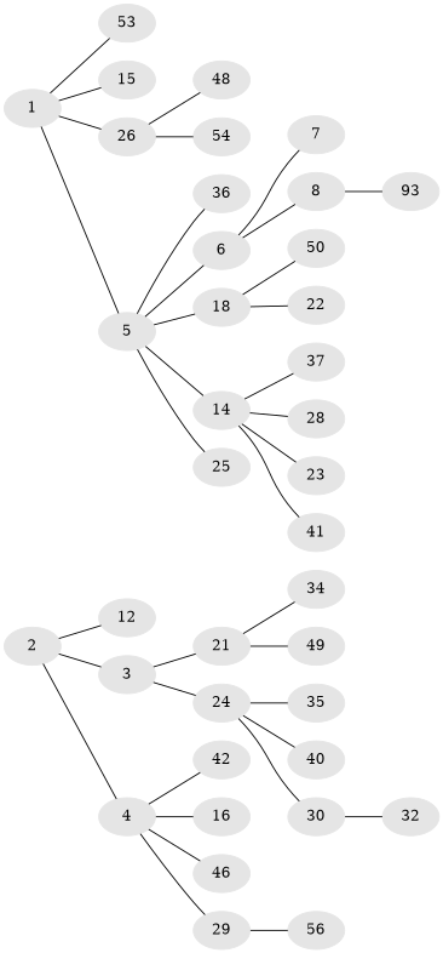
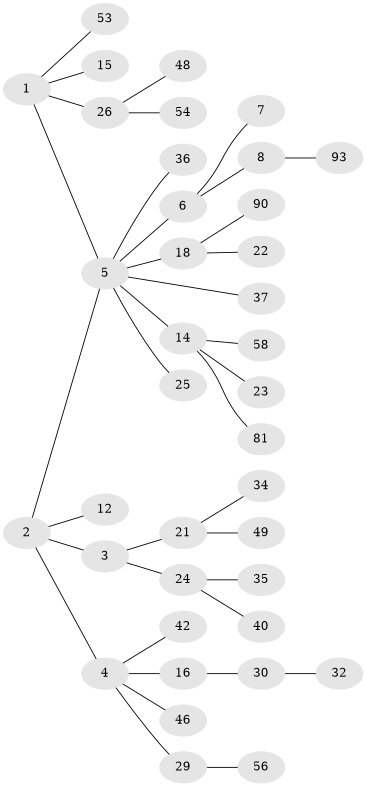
  graph {
    rankdir=LR
    node [color=gray90 style=filled]
    1 [super="+12"]
    15
    26 [super="+44"]
    53
    5 [super="+10"]
    2 [super="+18"]
    3 [super="+9"]
    4 [super="+27"]
    n9 [label=12]
    48
    54
    21
    24 [super="+31"]
    16 [super="+20"]
    29 [super="+39"]
    42
    46
    6 [super="+55"]
    n19 [label=18 super="+28"]
    14 [super="+19"]
    25
    36 [super="+38"]
    34 [super="+45"]
    49 [super="+51"]
    30 [super="+59"]
    35 [super="+57"]
    40 [super="+52"]
    56
    7
    8 [super="+33"]
    22
-   50
+   50 [label=90]
    23
    37
-   41
-   58 [label=28]
+   41 [label=81]
+   58
    n37 [label=93 super="+47"]
    32
    1 -- 15
    1 -- 26
    1 -- 53
    1 -- 5
    26 -- 48
    26 -- 54
    5 -- 6
    5 -- n19
    5 -- 14
    5 -- 25
    5 -- 36
+   2 -- 5
    2 -- 3
    2 -- 4
    2 -- n9
    3 -- 21
    3 -- 24
    4 -- 16
    4 -- 29
    4 -- 42
    4 -- 46
    21 -- 34
    21 -- 49
-   24 -- 30
+   16 -- 30
    24 -- 35
    24 -- 40
    29 -- 56
    6 -- 7
    6 -- 8
    n19 -- 22
    n19 -- 50
    14 -- 23
-   14 -- 37
+   5 -- 37
    14 -- 41
    14 -- 58
    30 -- 32
    8 -- n37
  }
